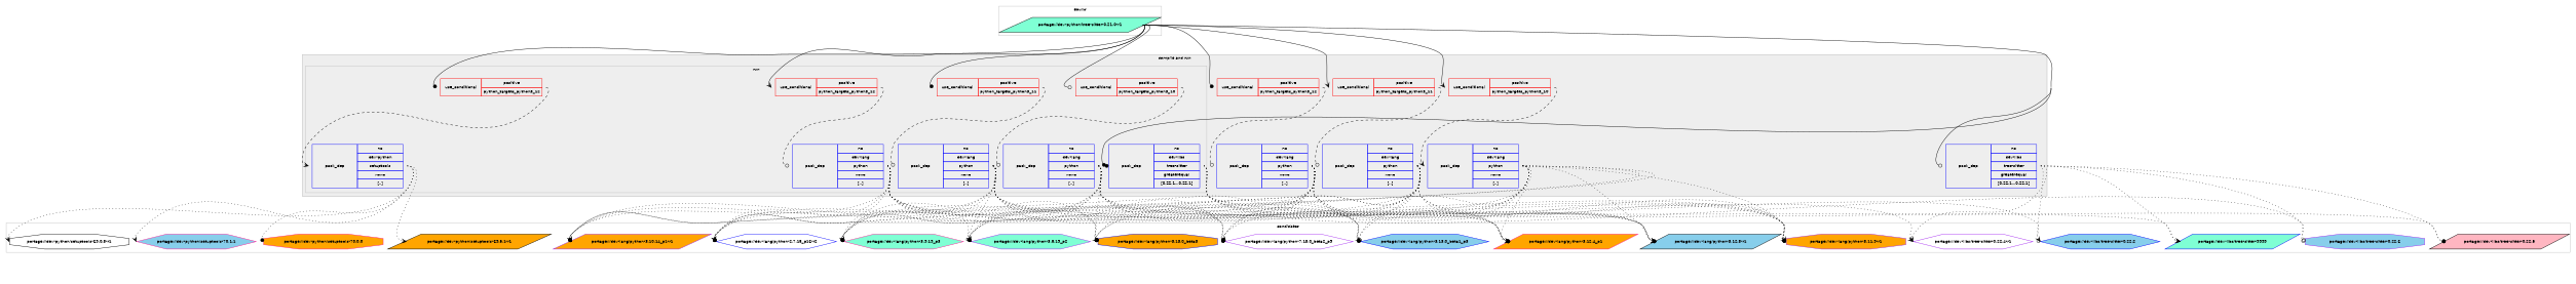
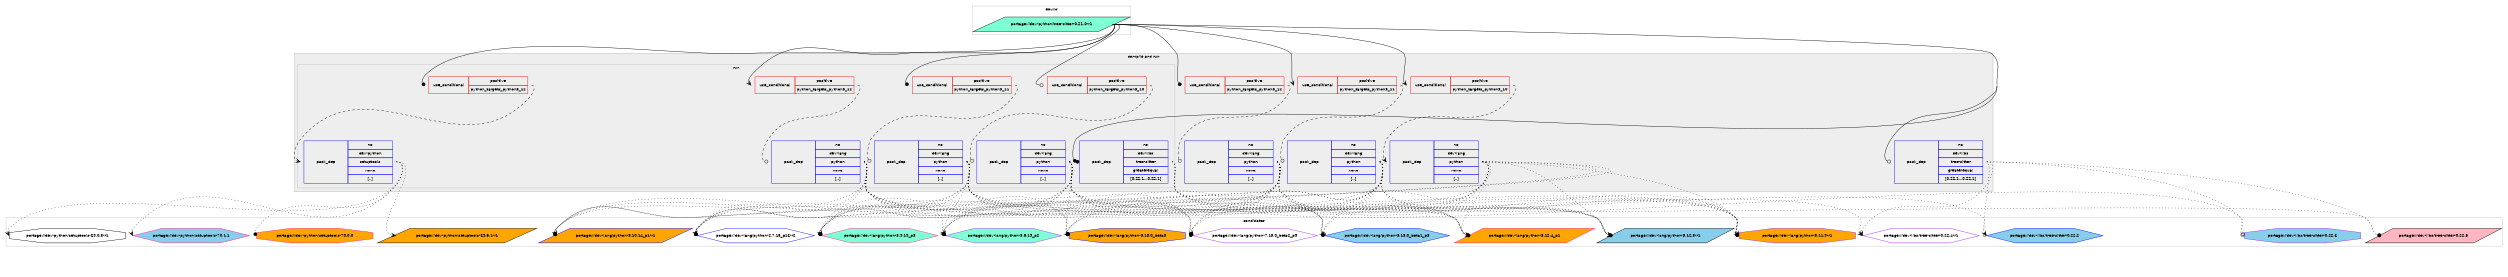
  digraph {
    compound=true
    concentrate=true
    fontname=Helvetica
    fontsize=10
    newrank=true
    rankdir=TB
    ranksep=1.5
    node [color=blue fontname=Helvetica fontsize=10 shape=none style=filled]
    edge [arrowhead=vee headport=w style=dotted tailport=e weight=100]
    n1 [color=black fillcolor=aquamarine label="portage://dev-python/tree-sitter-0.21.0-r1" shape=parallelogram width=4]
    n2 [label=<<TABLE BORDER="0" CELLBORDER="1" CELLSPACING="0" CELLPADDING="4" WIDTH="220"><TR><TD ROWSPAN="6" CELLPADDING="30">pack_dep</TD></TR><TR><TD WIDTH="110">no</TD></TR><TR><TD>dev-lang</TD></TR><TR><TD>python</TD></TR><TR><TD>none</TD></TR><TR><TD>[,,]</TD></TR></TABLE>> style=""]
    n3 [color=red label=<<TABLE BORDER="0" CELLBORDER="1" CELLSPACING="0" CELLPADDING="4"><TR><TD ROWSPAN="3" CELLPADDING="10">use_conditional</TD></TR><TR><TD>positive</TD></TR><TR><TD>python_targets_python3_10</TD></TR></TABLE>> style=""]
    n4 [label=<<TABLE BORDER="0" CELLBORDER="1" CELLSPACING="0" CELLPADDING="4" WIDTH="220"><TR><TD ROWSPAN="6" CELLPADDING="30">pack_dep</TD></TR><TR><TD WIDTH="110">no</TD></TR><TR><TD>dev-lang</TD></TR><TR><TD>python</TD></TR><TR><TD>none</TD></TR><TR><TD>[,,]</TD></TR></TABLE>> style=""]
    n5 [color=red label=<<TABLE BORDER="0" CELLBORDER="1" CELLSPACING="0" CELLPADDING="4"><TR><TD ROWSPAN="3" CELLPADDING="10">use_conditional</TD></TR><TR><TD>positive</TD></TR><TR><TD>python_targets_python3_11</TD></TR></TABLE>> style=""]
    n6 [label=<<TABLE BORDER="0" CELLBORDER="1" CELLSPACING="0" CELLPADDING="4" WIDTH="220"><TR><TD ROWSPAN="6" CELLPADDING="30">pack_dep</TD></TR><TR><TD WIDTH="110">no</TD></TR><TR><TD>dev-lang</TD></TR><TR><TD>python</TD></TR><TR><TD>none</TD></TR><TR><TD>[,,]</TD></TR></TABLE>> style=""]
    n7 [color=red label=<<TABLE BORDER="0" CELLBORDER="1" CELLSPACING="0" CELLPADDING="4"><TR><TD ROWSPAN="3" CELLPADDING="10">use_conditional</TD></TR><TR><TD>positive</TD></TR><TR><TD>python_targets_python3_12</TD></TR></TABLE>> style=""]
    n8 [label=<<TABLE BORDER="0" CELLBORDER="1" CELLSPACING="0" CELLPADDING="4" WIDTH="220"><TR><TD ROWSPAN="6" CELLPADDING="30">pack_dep</TD></TR><TR><TD WIDTH="110">no</TD></TR><TR><TD>dev-libs</TD></TR><TR><TD>tree-sitter</TD></TR><TR><TD>greaterequal</TD></TR><TR><TD>[0.22.1,,,0.22.1]</TD></TR></TABLE>> style=""]
    n9 [label=<<TABLE BORDER="0" CELLBORDER="1" CELLSPACING="0" CELLPADDING="4" WIDTH="220"><TR><TD ROWSPAN="6" CELLPADDING="30">pack_dep</TD></TR><TR><TD WIDTH="110">no</TD></TR><TR><TD>dev-lang</TD></TR><TR><TD>python</TD></TR><TR><TD>none</TD></TR><TR><TD>[,,]</TD></TR></TABLE>> style=""]
    n10 [color=red label=<<TABLE BORDER="0" CELLBORDER="1" CELLSPACING="0" CELLPADDING="4"><TR><TD ROWSPAN="3" CELLPADDING="10">use_conditional</TD></TR><TR><TD>positive</TD></TR><TR><TD>python_targets_python3_10</TD></TR></TABLE>> style=""]
    n11 [label=<<TABLE BORDER="0" CELLBORDER="1" CELLSPACING="0" CELLPADDING="4" WIDTH="220"><TR><TD ROWSPAN="6" CELLPADDING="30">pack_dep</TD></TR><TR><TD WIDTH="110">no</TD></TR><TR><TD>dev-lang</TD></TR><TR><TD>python</TD></TR><TR><TD>none</TD></TR><TR><TD>[,,]</TD></TR></TABLE>> style=""]
    n12 [color=red label=<<TABLE BORDER="0" CELLBORDER="1" CELLSPACING="0" CELLPADDING="4"><TR><TD ROWSPAN="3" CELLPADDING="10">use_conditional</TD></TR><TR><TD>positive</TD></TR><TR><TD>python_targets_python3_11</TD></TR></TABLE>> style=""]
    n13 [label=<<TABLE BORDER="0" CELLBORDER="1" CELLSPACING="0" CELLPADDING="4" WIDTH="220"><TR><TD ROWSPAN="6" CELLPADDING="30">pack_dep</TD></TR><TR><TD WIDTH="110">no</TD></TR><TR><TD>dev-lang</TD></TR><TR><TD>python</TD></TR><TR><TD>none</TD></TR><TR><TD>[,,]</TD></TR></TABLE>> style=""]
    n14 [color=red label=<<TABLE BORDER="0" CELLBORDER="1" CELLSPACING="0" CELLPADDING="4"><TR><TD ROWSPAN="3" CELLPADDING="10">use_conditional</TD></TR><TR><TD>positive</TD></TR><TR><TD>python_targets_python3_12</TD></TR></TABLE>> style=""]
    n15 [label=<<TABLE BORDER="0" CELLBORDER="1" CELLSPACING="0" CELLPADDING="4" WIDTH="220"><TR><TD ROWSPAN="6" CELLPADDING="30">pack_dep</TD></TR><TR><TD WIDTH="110">no</TD></TR><TR><TD>dev-python</TD></TR><TR><TD>setuptools</TD></TR><TR><TD>none</TD></TR><TR><TD>[,,]</TD></TR></TABLE>> style=""]
    n16 [color=red label=<<TABLE BORDER="0" CELLBORDER="1" CELLSPACING="0" CELLPADDING="4"><TR><TD ROWSPAN="3" CELLPADDING="10">use_conditional</TD></TR><TR><TD>positive</TD></TR><TR><TD>python_targets_python3_12</TD></TR></TABLE>> style=""]
    n17 [label=<<TABLE BORDER="0" CELLBORDER="1" CELLSPACING="0" CELLPADDING="4" WIDTH="220"><TR><TD ROWSPAN="6" CELLPADDING="30">pack_dep</TD></TR><TR><TD WIDTH="110">no</TD></TR><TR><TD>dev-libs</TD></TR><TR><TD>tree-sitter</TD></TR><TR><TD>greaterequal</TD></TR><TR><TD>[0.22.1,,,0.22.1]</TD></TR></TABLE>> style=""]
    n18 [fillcolor=white label="portage://dev-lang/python-2.7.18_p16-r2" shape=hexagon width=4]
-   n19 [color=purple fillcolor=orange label="portage://dev-lang/python-3.10.14_p1-r1" shape=parallelogram width=4]
+   n19 [fillcolor=orange label="portage://dev-lang/python-3.10.14_p1-r1" shape=parallelogram width=4]
    n20 [color=purple fillcolor=orange label="portage://dev-lang/python-3.11.9-r1" shape=octagon width=4]
    n21 [color=black fillcolor=skyblue label="portage://dev-lang/python-3.12.3-r1" shape=parallelogram width=4]
    n22 [color=deeppink fillcolor=orange label="portage://dev-lang/python-3.12.4_p1" shape=parallelogram width=4]
    n23 [fillcolor=skyblue label="portage://dev-lang/python-3.13.0_beta1_p3" shape=hexagon width=4]
    n24 [color=purple fillcolor=white label="portage://dev-lang/python-7.13.0_beta2_p9" shape=hexagon width=4]
    n25 [fillcolor=orange label="portage://dev-lang/python-3.13.0_beta3" shape=octagon width=4]
    n26 [color=purple fillcolor=aquamarine label="portage://dev-lang/python-3.8.19_p2" shape=hexagon width=4]
    n27 [color=deeppink fillcolor=aquamarine label="portage://dev-lang/python-3.9.19_p3" shape=hexagon width=4]
    n28 [fillcolor=skyblue label="portage://dev-libs/tree-sitter-0.22.2" shape=hexagon width=4]
    n29 [color=purple fillcolor=white label="portage://dev-libs/tree-sitter-0.22.4-r1" shape=hexagon width=4]
    n30 [color=black fillcolor=lightpink label="portage://dev-libs/tree-sitter-0.22.5" shape=parallelogram width=4]
    n31 [color=purple fillcolor=skyblue label="portage://dev-libs/tree-sitter-0.22.6" shape=octagon width=4]
-   n32 [fillcolor=aquamarine label="portage://dev-libs/tree-sitter-9999" shape=parallelogram width=4]
    n33 [color=black fillcolor=white label="portage://dev-python/setuptools-69.0.3-r1" shape=octagon width=4]
    n34 [color=black fillcolor=orange label="portage://dev-python/setuptools-69.5.1-r1" shape=parallelogram width=4]
    n35 [color=deeppink fillcolor=orange label="portage://dev-python/setuptools-70.0.0" shape=octagon width=4]
    n36 [color=deeppink fillcolor=skyblue label="portage://dev-python/setuptools-70.1.1" shape=hexagon width=4]
    subgraph cluster_1 {
      color=gray
      label=<<i>dependencies</i>>
      subgraph cluster_2 {
        color=gray
        fillcolor="#eeeeee"
        label=<<i>compile</i>>
        style=filled
        subgraph sub_3 {
          color=gray
          fillcolor="#eeeeee"
          label=<<i>compile</i>>
          style=filled
          n3
          subgraph sub_4 {
            color=gray
            fillcolor="#eeeeee"
            label=<<i>compile</i>>
            style=filled
            n2
          }
        }
        subgraph sub_5 {
          color=gray
          fillcolor="#eeeeee"
          label=<<i>compile</i>>
          style=filled
          n5
          subgraph sub_6 {
            color=gray
            fillcolor="#eeeeee"
            label=<<i>compile</i>>
            style=filled
            n4
          }
        }
        subgraph sub_7 {
          color=gray
          fillcolor="#eeeeee"
          label=<<i>compile</i>>
          style=filled
          n7
          subgraph sub_8 {
            color=gray
            fillcolor="#eeeeee"
            label=<<i>compile</i>>
            style=filled
            n6
          }
        }
        subgraph sub_9 {
          color=gray
          fillcolor="#eeeeee"
          label=<<i>compile</i>>
          style=filled
          n8
        }
      }
      subgraph cluster_10 {
        color=gray
        fillcolor="#eeeeee"
        label=<<i>compile and run</i>>
        style=filled
      }
      subgraph cluster_11 {
        color=gray
        fillcolor="#eeeeee"
        label=<<i>run</i>>
        style=filled
        subgraph sub_12 {
          color=gray
          fillcolor="#eeeeee"
          label=<<i>run</i>>
          style=filled
          n10
          subgraph sub_13 {
            color=gray
            fillcolor="#eeeeee"
            label=<<i>run</i>>
            style=filled
            n9
          }
        }
        subgraph sub_14 {
          color=gray
          fillcolor="#eeeeee"
          label=<<i>run</i>>
          style=filled
          n12
          subgraph sub_15 {
            color=gray
            fillcolor="#eeeeee"
            label=<<i>run</i>>
            style=filled
            n11
          }
        }
        subgraph sub_16 {
          color=gray
          fillcolor="#eeeeee"
          label=<<i>run</i>>
          style=filled
          n14
          subgraph sub_17 {
            color=gray
            fillcolor="#eeeeee"
            label=<<i>run</i>>
            style=filled
            n13
          }
        }
        subgraph sub_18 {
          color=gray
          fillcolor="#eeeeee"
          label=<<i>run</i>>
          style=filled
          n16
          subgraph sub_19 {
            color=gray
            fillcolor="#eeeeee"
            label=<<i>run</i>>
            style=filled
            n15
          }
        }
        subgraph sub_20 {
          color=gray
          fillcolor="#eeeeee"
          label=<<i>run</i>>
          style=filled
          n17
        }
      }
    }
    subgraph cluster_21 {
      color=gray
      label=<<i>ebuild</i>>
      n1
    }
    subgraph cluster_22 {
      color=gray
      label=<<i>candidates</i>>
      rank=same
      subgraph sub_23 {
        color=black
        label=<<i>candidates</i>>
        nodesep=1
        rank=same
        n18
        n19
        n20
        n21
        n22
        n23
        n24
        n25
        n26
        n27
      }
      subgraph sub_24 {
        color=black
        label=<<i>candidates</i>>
        nodesep=1
        rank=same
        n18
        n19
        n20
        n21
        n22
        n23
        n24
        n25
        n26
        n27
      }
      subgraph sub_25 {
        color=black
        label=<<i>candidates</i>>
        nodesep=1
        rank=same
        n18
        n19
        n20
        n21
        n22
        n23
        n24
        n25
        n26
        n27
      }
      subgraph sub_26 {
        color=black
        label=<<i>candidates</i>>
        nodesep=1
        rank=same
        n28
        n29
        n30
        n31
-       n32
      }
      subgraph sub_27 {
        color=black
        label=<<i>candidates</i>>
        nodesep=1
        rank=same
        n18
        n19
        n20
        n21
        n22
        n23
        n24
        n25
        n26
        n27
      }
      subgraph sub_28 {
        color=black
        label=<<i>candidates</i>>
        nodesep=1
        rank=same
        n18
        n19
        n20
        n21
        n22
        n23
        n24
        n25
        n26
        n27
      }
      subgraph sub_29 {
        color=black
        label=<<i>candidates</i>>
        nodesep=1
        rank=same
        n18
        n19
        n20
        n21
        n22
        n23
        n24
        n25
        n26
        n27
      }
      subgraph sub_30 {
        color=black
        label=<<i>candidates</i>>
        nodesep=1
        rank=same
        n33
        n34
        n35
        n36
      }
      subgraph sub_31 {
        color=black
        label=<<i>candidates</i>>
        nodesep=1
        rank=same
        n28
        n29
        n30
        n31
-       n32
      }
    }
    n1 -> n3 [style=solid weight=20]
    n1 -> n5 [style=solid weight=20]
    n1 -> n7 [arrowhead=dot style=solid weight=20]
    n1 -> n8 [arrowhead=odot style=solid weight=20]
    n1 -> n10 [arrowhead=odot style=solid weight=20]
    n1 -> n12 [arrowhead=dot style=solid weight=20]
    n1 -> n14 [style=solid weight=20]
    n1 -> n16 [arrowhead=dot style=solid weight=20]
    n1 -> n17 [arrowhead=dot style=solid weight=20]
    n2 -> n18 [arrowhead=dot]
    n2 -> n19 [arrowhead=dot]
    n2 -> n20
    n2 -> n21 [arrowhead=dot]
    n2 -> n22
    n2 -> n23 [arrowhead=odot]
    n2 -> n24 [arrowhead=dot]
    n2 -> n25 [arrowhead=dot]
    n2 -> n26
    n2 -> n27
    n3 -> n2 [style=dashed weight=20]
    n4 -> n18 [arrowhead=dot]
    n4 -> n19
    n4 -> n20 [arrowhead=odot]
    n4 -> n21
    n4 -> n22 [arrowhead=odot]
    n4 -> n23 [arrowhead=odot]
    n4 -> n24 [arrowhead=dot]
    n4 -> n25 [arrowhead=dot]
    n4 -> n26 [arrowhead=dot]
    n4 -> n27 [arrowhead=odot]
    n5 -> n4 [arrowhead=odot style=dashed weight=20]
    n6 -> n18
    n6 -> n19 [arrowhead=dot]
    n6 -> n20
    n6 -> n21 [arrowhead=dot]
    n6 -> n22
    n6 -> n23 [arrowhead=odot]
    n6 -> n24
    n6 -> n25 [arrowhead=dot]
    n6 -> n26 [arrowhead=dot]
    n6 -> n27 [arrowhead=dot]
    n7 -> n6 [arrowhead=odot style=dashed weight=20]
    n8 -> n28
    n8 -> n29
    n8 -> n30 [arrowhead=dot]
    n8 -> n31 [arrowhead=odot]
-   n8 -> n32
    n9 -> n18
    n9 -> n19 [arrowhead=dot]
    n9 -> n20 [arrowhead=odot]
    n9 -> n21
    n9 -> n22 [arrowhead=dot]
    n9 -> n23 [arrowhead=odot]
    n9 -> n24 [arrowhead=dot]
    n9 -> n25 [arrowhead=odot]
    n9 -> n26
    n9 -> n27 [arrowhead=dot]
    n10 -> n9 [arrowhead=odot style=dashed weight=20]
    n11 -> n18
    n11 -> n19 [arrowhead=odot]
    n11 -> n20 [arrowhead=dot]
    n11 -> n21
    n11 -> n22
    n11 -> n23 [arrowhead=dot]
    n11 -> n24 [arrowhead=dot]
    n11 -> n25 [arrowhead=dot]
    n11 -> n26
    n11 -> n27
    n12 -> n11 [arrowhead=odot style=dashed weight=20]
    n13 -> n18 [arrowhead=dot]
    n13 -> n19
    n13 -> n20 [arrowhead=odot]
    n13 -> n21
    n13 -> n22 [arrowhead=odot]
    n13 -> n23
    n13 -> n24 [arrowhead=dot]
    n13 -> n25
    n13 -> n26
    n13 -> n27 [arrowhead=dot]
    n14 -> n13 [arrowhead=odot style=dashed weight=20]
    n15 -> n33
    n15 -> n34
    n15 -> n35 [arrowhead=dot]
    n15 -> n36
    n16 -> n15 [style=dashed weight=20]
    n17 -> n28 [arrowhead=odot]
    n17 -> n29
    n17 -> n30 [arrowhead=dot]
    n17 -> n31 [arrowhead=odot]
-   n17 -> n32
  }
